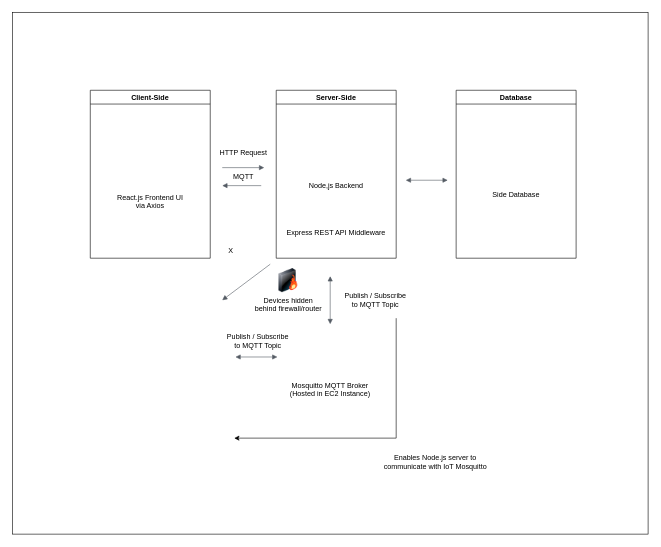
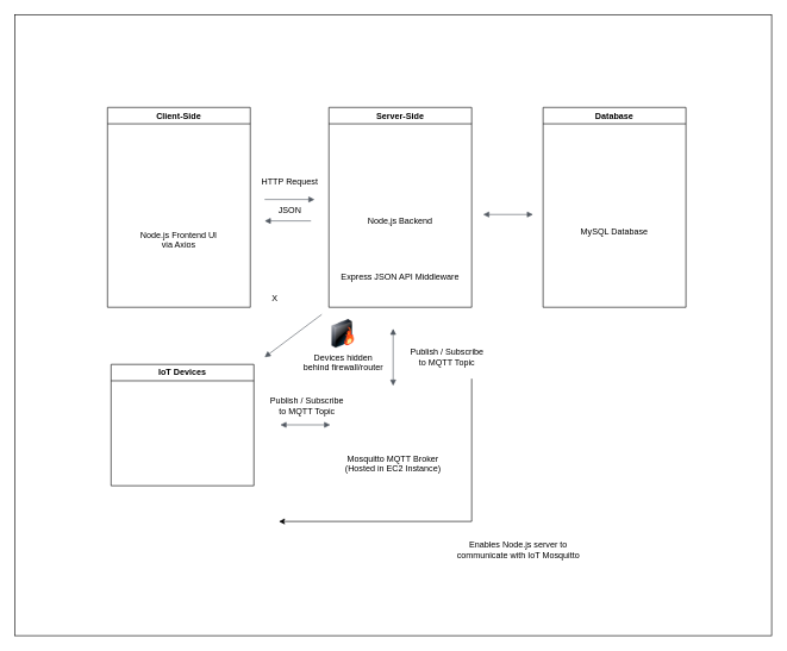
  <mxCell id="0" />
  <mxCell id="1" parent="0" />
  <mxCell id="2" value="" style="rounded=0;whiteSpace=wrap;html=1;fillColor=#FFFFFF;" vertex="1" parent="1"><mxGeometry x="20" y="20" width="1060" height="870" as="geometry" /></mxCell>
  <mxCell id="3" value="Client-Side" style="swimlane;whiteSpace=wrap;html=1;labelBackgroundColor=#FFFFFF;fontColor=#000000;fillColor=#FFFFFF;strokeColor=#000000;startSize=23;" vertex="1" parent="1"><mxGeometry x="150" y="150" width="200" height="280" as="geometry" /></mxCell>
- <mxCell id="4" value="React.js Frontend UI&#10;via Axios" style="shape=image;verticalLabelPosition=bottom;labelBackgroundColor=#FFFFFF;verticalAlign=top;aspect=fixed;imageAspect=0;image=https://upload.wikimedia.org/wikipedia/commons/thumb/a/a7/React-icon.svg/2300px-React-icon.svg.png;fontColor=#000000;" vertex="1" parent="3"><mxGeometry x="64.34" y="103" width="71.33" height="62" as="geometry" /></mxCell>
+ <mxCell id="4" value="Node.js Frontend UI&#10;via Axios" style="shape=image;verticalLabelPosition=bottom;labelBackgroundColor=#FFFFFF;verticalAlign=top;aspect=fixed;imageAspect=0;image=https://upload.wikimedia.org/wikipedia/commons/thumb/a/a7/React-icon.svg/2300px-React-icon.svg.png;fontColor=#000000;" vertex="1" parent="3"><mxGeometry x="64.34" y="103" width="71.33" height="62" as="geometry" /></mxCell>
  <mxCell id="5" value="Server-Side" style="swimlane;whiteSpace=wrap;html=1;labelBackgroundColor=#FFFFFF;fontColor=#000000;fillColor=#FFFFFF;strokeColor=#000000;startSize=23;" vertex="1" parent="1"><mxGeometry x="460" y="150" width="200" height="280" as="geometry" /></mxCell>
  <mxCell id="6" value="Node,js Backend" style="shape=image;verticalLabelPosition=bottom;labelBackgroundColor=none;verticalAlign=top;aspect=fixed;imageAspect=0;image=https://upload.wikimedia.org/wikipedia/commons/thumb/d/d9/Node.js_logo.svg/1200px-Node.js_logo.svg.png;fontColor=#000000;" vertex="1" parent="5"><mxGeometry x="40.47" y="73" width="119.05" height="72.81" as="geometry" /></mxCell>
- <mxCell id="7" value="Express REST API Middleware" style="shape=image;verticalLabelPosition=bottom;labelBackgroundColor=#FFFFFF;verticalAlign=top;aspect=fixed;imageAspect=0;image=https://expressjs.com/images/express-facebook-share.png;fontColor=#000000;" vertex="1" parent="5"><mxGeometry x="43.2" y="183" width="113.6" height="41" as="geometry" /></mxCell>
+ <mxCell id="7" value="Express JSON API Middleware" style="shape=image;verticalLabelPosition=bottom;labelBackgroundColor=#FFFFFF;verticalAlign=top;aspect=fixed;imageAspect=0;image=https://expressjs.com/images/express-facebook-share.png;fontColor=#000000;" vertex="1" parent="5"><mxGeometry x="43.2" y="183" width="113.6" height="41" as="geometry" /></mxCell>
  <mxCell id="8" value="Database" style="swimlane;whiteSpace=wrap;html=1;labelBackgroundColor=#FFFFFF;fontColor=#000000;fillColor=#FFFFFF;strokeColor=#000000;startSize=23;" vertex="1" parent="1"><mxGeometry x="760" y="150" width="200" height="280" as="geometry" /></mxCell>
- <mxCell id="9" value="Side Database" style="shape=image;verticalLabelPosition=bottom;labelBackgroundColor=none;verticalAlign=top;aspect=fixed;imageAspect=0;image=https://d1.awsstatic.com/asset-repository/products/amazon-rds/1024px-MySQL.ff87215b43fd7292af172e2a5d9b844217262571.png;fontColor=#000000;" vertex="1" parent="8"><mxGeometry x="52.45" y="111.81" width="95.09" height="49.19" as="geometry" /></mxCell>
+ <mxCell id="9" value="MySQL Database" style="shape=image;verticalLabelPosition=bottom;labelBackgroundColor=none;verticalAlign=top;aspect=fixed;imageAspect=0;image=https://d1.awsstatic.com/asset-repository/products/amazon-rds/1024px-MySQL.ff87215b43fd7292af172e2a5d9b844217262571.png;fontColor=#000000;" vertex="1" parent="8"><mxGeometry x="52.45" y="111.81" width="95.09" height="49.19" as="geometry" /></mxCell>
  <mxCell id="10" value="" style="edgeStyle=orthogonalEdgeStyle;html=1;endArrow=block;elbow=vertical;startArrow=block;startFill=1;endFill=1;strokeColor=#545B64;rounded=0;fontColor=#000000;" edge="1" parent="1"><mxGeometry width="100" relative="1" as="geometry"><mxPoint x="676" y="300" as="sourcePoint" /><mxPoint x="746" y="300" as="targetPoint" /></mxGeometry></mxCell>
  <mxCell id="11" value="" style="edgeStyle=orthogonalEdgeStyle;html=1;endArrow=block;elbow=vertical;startArrow=none;endFill=1;strokeColor=#545B64;rounded=0;fontColor=#000000;" edge="1" parent="1"><mxGeometry width="100" relative="1" as="geometry"><mxPoint x="370" y="279" as="sourcePoint" /><mxPoint x="440" y="279" as="targetPoint" /></mxGeometry></mxCell>
  <mxCell id="12" value="" style="edgeStyle=orthogonalEdgeStyle;html=1;endArrow=none;elbow=vertical;startArrow=block;startFill=1;strokeColor=#545B64;rounded=0;fontColor=#000000;" edge="1" parent="1"><mxGeometry width="100" relative="1" as="geometry"><mxPoint x="370" y="309" as="sourcePoint" /><mxPoint x="435" y="309" as="targetPoint" /></mxGeometry></mxCell>
  <mxCell id="13" value="HTTP Request" style="text;html=1;align=center;verticalAlign=middle;resizable=0;points=[];autosize=1;strokeColor=none;fillColor=none;fontColor=#000000;" vertex="1" parent="1"><mxGeometry x="355" y="240" width="100" height="30" as="geometry" /></mxCell>
  <mxCell id="14" value="" style="shape=image;verticalLabelPosition=bottom;labelBackgroundColor=default;verticalAlign=top;aspect=fixed;imageAspect=0;image=https://cdn-images-1.medium.com/max/1148/1*XcE0wR1ZmWLFbdF2dE5WuA.png;" vertex="1" parent="1"><mxGeometry x="670" y="250" width="81.47" height="34" as="geometry" /></mxCell>
- <mxCell id="15" value="MQTT" style="text;html=1;align=center;verticalAlign=middle;resizable=0;points=[];autosize=1;strokeColor=none;fillColor=none;fontColor=#000000;" vertex="1" parent="1"><mxGeometry x="375" y="280" width="60" height="30" as="geometry" /></mxCell>
+ <mxCell id="15" value="JSON" style="text;html=1;align=center;verticalAlign=middle;resizable=0;points=[];autosize=1;strokeColor=none;fillColor=none;fontColor=#000000;" vertex="1" parent="1"><mxGeometry x="375" y="280" width="60" height="30" as="geometry" /></mxCell>
+ <mxCell id="16" value="IoT Devices" style="swimlane;whiteSpace=wrap;html=1;labelBackgroundColor=#FFFFFF;fontColor=#000000;fillColor=#FFFFFF;strokeColor=#000000;startSize=23;" vertex="1" parent="1"><mxGeometry x="155" y="510" width="200" height="170" as="geometry" /></mxCell>
  <mxCell id="17" value="Mosquitto MQTT Broker&#10;(Hosted in EC2 Instance)" style="shape=image;verticalLabelPosition=bottom;labelBackgroundColor=#FFFFFF;verticalAlign=top;aspect=fixed;imageAspect=0;image=https://projects.eclipse.org/sites/default/files/mosquitto-200px.png;fontColor=#000000;" vertex="1" parent="1"><mxGeometry x="515.99" y="561.5" width="68.02" height="67" as="geometry" /></mxCell>
  <mxCell id="18" value="" style="edgeStyle=orthogonalEdgeStyle;html=1;endArrow=block;elbow=vertical;startArrow=block;startFill=1;endFill=1;strokeColor=#545B64;rounded=0;fontColor=#000000;" edge="1" parent="1"><mxGeometry width="100" relative="1" as="geometry"><mxPoint x="392" y="594.71" as="sourcePoint" /><mxPoint x="462" y="594.71" as="targetPoint" /></mxGeometry></mxCell>
  <mxCell id="19" value="" style="edgeStyle=orthogonalEdgeStyle;html=1;endArrow=block;elbow=vertical;startArrow=block;startFill=1;endFill=1;strokeColor=#545B64;rounded=0;fontColor=#000000;" edge="1" parent="1"><mxGeometry width="100" relative="1" as="geometry"><mxPoint x="550" y="540" as="sourcePoint" /><mxPoint x="550" y="460" as="targetPoint" /></mxGeometry></mxCell>
  <mxCell id="20" value="Publish / Subscribe&lt;br&gt;to MQTT Topic" style="text;html=1;align=center;verticalAlign=middle;resizable=0;points=[];autosize=1;strokeColor=none;fillColor=none;fontColor=#000000;" vertex="1" parent="1"><mxGeometry x="364" y="549" width="130" height="40" as="geometry" /></mxCell>
  <mxCell id="21" value="Publish / Subscribe&lt;br&gt;to MQTT Topic" style="text;html=1;align=center;verticalAlign=middle;resizable=0;points=[];autosize=1;strokeColor=none;fillColor=none;fontColor=#000000;" vertex="1" parent="1"><mxGeometry x="560" y="480" width="130" height="40" as="geometry" /></mxCell>
  <mxCell id="22" value="" style="html=1;endArrow=none;elbow=vertical;startArrow=block;startFill=1;strokeColor=#545B64;rounded=0;fontColor=#000000;shadow=0;" edge="1" parent="1"><mxGeometry width="100" relative="1" as="geometry"><mxPoint x="370" y="500" as="sourcePoint" /><mxPoint x="450" y="440" as="targetPoint" /></mxGeometry></mxCell>
  <mxCell id="23" value="X" style="text;html=1;align=center;verticalAlign=middle;resizable=0;points=[];autosize=1;strokeColor=none;fillColor=none;fontColor=#000000;" vertex="1" parent="1"><mxGeometry x="369" y="402" width="30" height="30" as="geometry" /></mxCell>
  <mxCell id="24" value="Devices hidden&lt;br&gt;behind firewall/router" style="image;html=1;image=img/lib/clip_art/networking/Firewall-page1_128x128.png;labelBackgroundColor=#FFFFFF;fontColor=#000000;" vertex="1" parent="1"><mxGeometry x="455" y="447" width="50" height="40" as="geometry" /></mxCell>
  <mxCell id="25" value="" style="edgeStyle=elbowEdgeStyle;rounded=0;elbow=vertical;html=1;labelBackgroundColor=#ffffff;endArrow=classic;endFill=1;endSize=6;jettySize=auto;orthogonalLoop=1;strokeWidth=1;fontSize=14;shadow=0;fontColor=#000000;strokeColor=#000000;" edge="1" parent="1"><mxGeometry width="60" height="60" relative="1" as="geometry"><mxPoint x="660" y="530" as="sourcePoint" /><mxPoint x="390" y="730" as="targetPoint" /><Array as="points"><mxPoint x="440" y="730" /></Array></mxGeometry></mxCell>
  <mxCell id="26" value="Enables Node.js server to&lt;br&gt;communicate with IoT Mosquitto" style="text;html=1;align=center;verticalAlign=middle;resizable=0;points=[];autosize=1;strokeColor=none;fillColor=none;fontColor=#000000;" vertex="1" parent="1"><mxGeometry x="630" y="750" width="190" height="40" as="geometry" /></mxCell>
